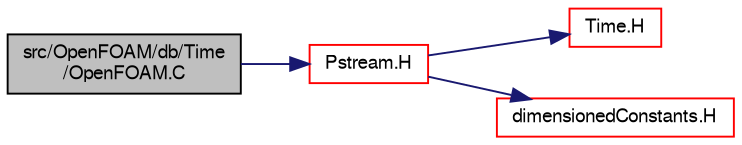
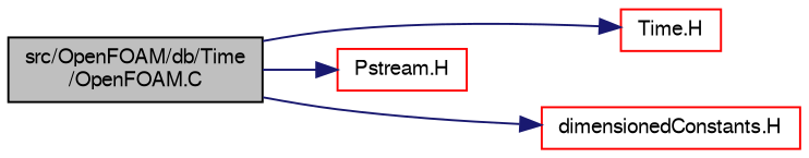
  digraph {
    rankdir=LR
    node [color=red fontname=FreeSans fontsize=10 shape=record]
    edge [color=midnightblue fontname=FreeSans fontsize=10 labelfontname=FreeSans labelfontsize=10 style=solid]
    n1 [color=black fillcolor=grey75 fontcolor=black height=0.2 label="src/OpenFOAM/db/Time\l/OpenFOAM.C" style=filled width=0.4]
    n2 [height=0.2 label="Time.H" width=0.4]
    n3 [height=0.2 label="Pstream.H" width=0.4]
    n4 [height=0.2 label="dimensionedConstants.H" width=0.4]
-   n3 -> n2
+   n1 -> n2
    n1 -> n3
-   n3 -> n4
+   n1 -> n4
  }
